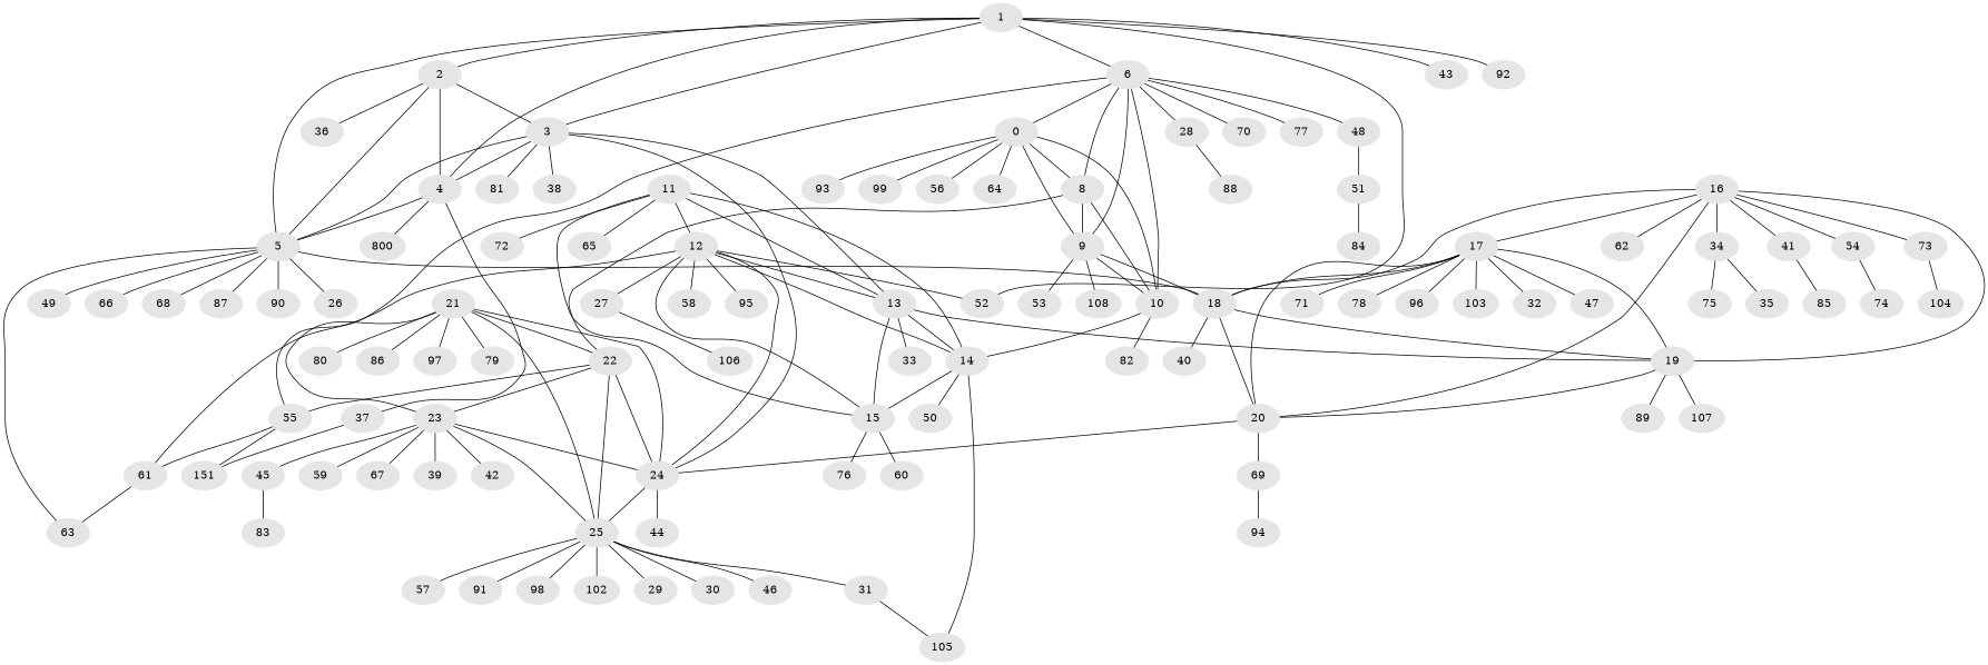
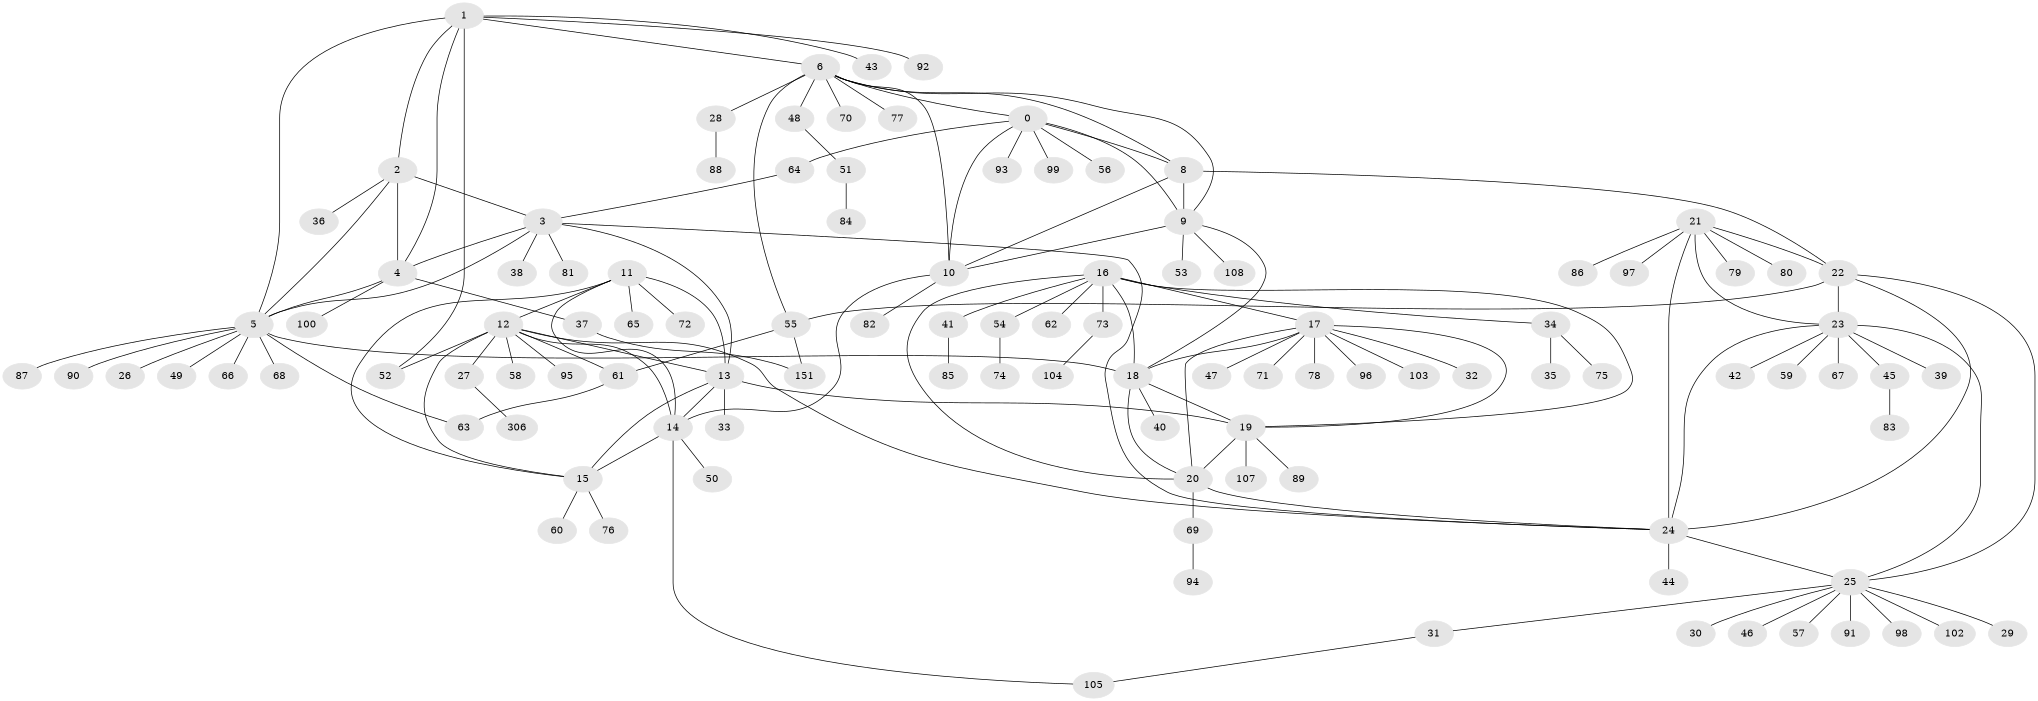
  graph {
    node [color=gray90 style=filled]
    1
    2
    3
    4
    5
    6
    43
    52
    92
    36
    13
    24
    38
    81
    37
-   100 [label=800]
+   100
    18
    26
    49
    63
    66
    68
    87
    90
    n25 [label=0]
    8
    9
    10
    28
    48
    55
    70
    77
    14
    15
    19
    33
    25
    44
    n40 [label=151]
    20
    40
    56
    64
    93
    99
    22
    53
    108
    82
    88
    51
    61
    23
    50
    105
    11
    12
    65
    72
    27
    58
    95
    60
    76
-   106
+   106 [label=306]
    89
    107
    16
    17
    34
    41
    54
    62
    73
    32
    47
    71
    78
    96
    103
    69
    35
    75
    85
    74
    104
    94
    21
    79
    80
    86
    97
    39
    42
    45
    59
    67
    29
    30
    31
    46
    57
    91
    98
    102
    83
    84
    1 -- 2
-   1 -- 3
+   64 -- 3
    1 -- 4
    1 -- 5
    1 -- 6
    1 -- 43
    1 -- 52
    1 -- 92
    2 -- 3
    2 -- 4
    2 -- 5
    2 -- 36
    3 -- 4
    3 -- 5
    3 -- 13
    3 -- 24
    3 -- 38
    3 -- 81
    4 -- 5
    4 -- 37
    4 -- 100
    5 -- 18
    5 -- 26
    5 -- 49
    5 -- 63
    5 -- 66
    5 -- 68
    5 -- 87
    5 -- 90
    6 -- n25
    6 -- 8
    6 -- 9
    6 -- 10
    6 -- 28
    6 -- 48
    6 -- 55
    6 -- 70
    6 -- 77
    13 -- 14
    13 -- 15
    13 -- 19
    13 -- 33
    24 -- 25
    24 -- 44
    37 -- n40
    18 -- 19
    18 -- 20
    18 -- 40
    n25 -- 8
    n25 -- 9
    n25 -- 10
    n25 -- 56
    n25 -- 64
    n25 -- 93
    n25 -- 99
    8 -- 9
    8 -- 10
    8 -- 22
    9 -- 18
    9 -- 10
    9 -- 53
    9 -- 108
    10 -- 14
    10 -- 82
    28 -- 88
    48 -- 51
    55 -- n40
    55 -- 61
    14 -- 15
    14 -- 50
    14 -- 105
    15 -- 60
    15 -- 76
    19 -- 20
    19 -- 89
    19 -- 107
    25 -- 29
    25 -- 30
    25 -- 31
    25 -- 46
    25 -- 57
    25 -- 91
    25 -- 98
    25 -- 102
    20 -- 24
    20 -- 69
    22 -- 24
    22 -- 55
    22 -- 25
    22 -- 23
    51 -- 84
    61 -- 63
    23 -- 24
    23 -- 25
    23 -- 39
    23 -- 42
    23 -- 45
    23 -- 59
    23 -- 67
    11 -- 13
    11 -- 14
    11 -- 15
    11 -- 12
    11 -- 65
    11 -- 72
    12 -- 52
    12 -- 13
    12 -- 24
    12 -- 14
    12 -- 15
    12 -- 61
    12 -- 27
    12 -- 58
    12 -- 95
    27 -- 106
    16 -- 18
    16 -- 19
    16 -- 20
    16 -- 17
    16 -- 34
    16 -- 41
    16 -- 54
    16 -- 62
    16 -- 73
    17 -- 18
    17 -- 19
    17 -- 20
    17 -- 32
    17 -- 47
    17 -- 71
    17 -- 78
    17 -- 96
    17 -- 103
    34 -- 35
    34 -- 75
    41 -- 85
    54 -- 74
    73 -- 104
    69 -- 94
    21 -- 24
-   21 -- 25
    21 -- 22
    21 -- 23
    21 -- 79
    21 -- 80
    21 -- 86
    21 -- 97
    45 -- 83
    31 -- 105
  }
